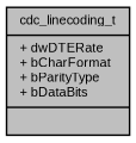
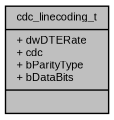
  digraph {
    fontname="Liberation Sans"
-   n1 [color=black fillcolor=grey75 fontcolor=black fontname="Liberation Sans" fontsize=8 height=0.2 label="{cdc_linecoding_t\n|+ dwDTERate\l+ bCharFormat\l+ bParityType\l+ bDataBits\l|}" shape=record style=filled width=0.4]
+   n1 [color=black fillcolor=grey75 fontcolor=black fontname="Liberation Sans" fontsize=8 height=0.2 label="{cdc_linecoding_t\n|+ dwDTERate\l+ cdc\l+ bParityType\l+ bDataBits\l|}" shape=record style=filled width=0.4]
  }
